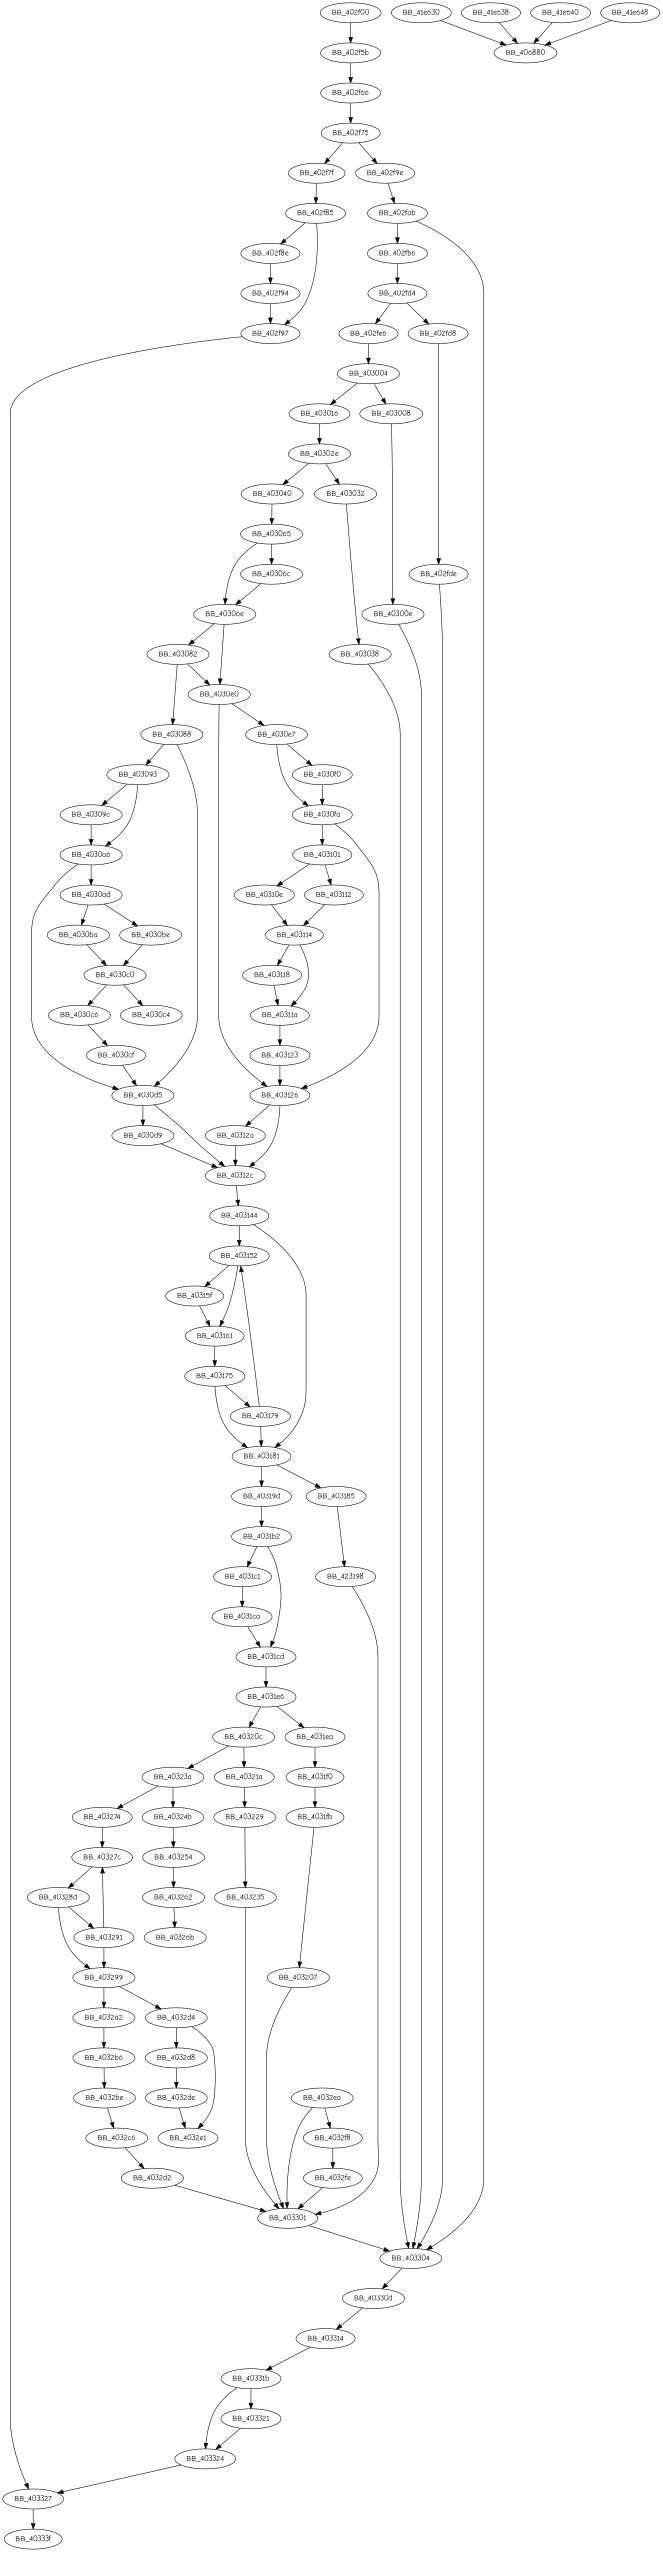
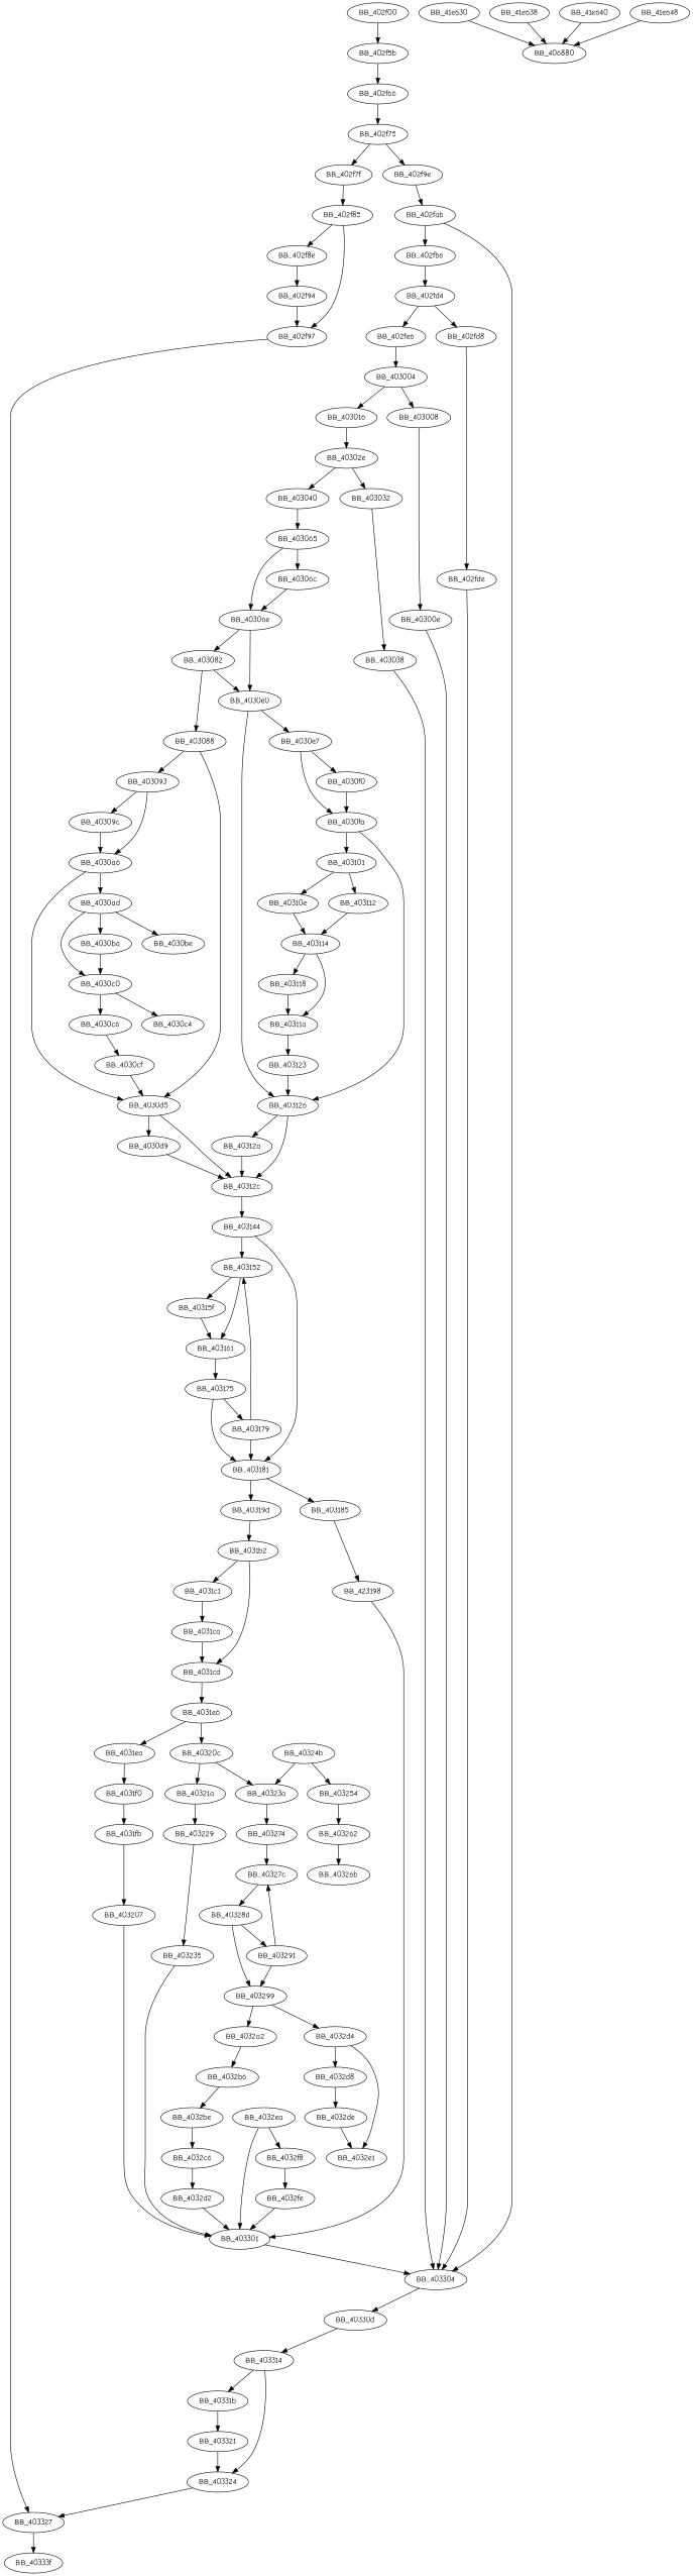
  digraph {
    fontname="Comic Neue"
    node [fontname="Comic Neue"]
    edge [fontname="Comic Neue"]
    BB_402f00
    BB_402f5b
    BB_402f66
    BB_402f75
    BB_402f7f
    BB_402f9e
    BB_402f85
    BB_402fab
    BB_402f8e
    BB_402f97
    BB_402fb6
    BB_403304
    BB_402f94
    BB_403327
    BB_40333f
    BB_402fd4
    BB_40330d
    BB_402fd8
    BB_402fe6
    BB_403314
    BB_402fde
    BB_403004
    BB_403008
    BB_403016
    BB_40300e
    BB_40302e
    BB_403032
    BB_403040
    BB_403038
    BB_403065
    BB_40306c
    BB_40306e
    BB_403082
    BB_4030e0
    BB_403088
    BB_4030e7
    BB_403126
    BB_403093
    BB_4030d5
    BB_4030f0
    BB_4030fa
    BB_40312c
    BB_40312a
    BB_40309c
    BB_4030a6
    BB_4030d9
    BB_4030ad
    BB_403144
    BB_4030ba
    BB_4030be
    BB_4030c0
    BB_4030c4
    BB_4030c6
    BB_4030cf
    BB_403152
    BB_403181
    BB_403101
    BB_40310e
    BB_403112
    BB_403114
    BB_403118
    BB_40311a
    BB_403123
    BB_40315f
    BB_403161
    BB_403185
    BB_40319d
    BB_403175
    n69 [label=BB_423198]
    BB_4031b2
    BB_403179
    BB_403301
    BB_4031c1
    BB_4031cd
    BB_4031ca
    BB_4031e6
    BB_4031ea
    BB_40320c
    BB_4031f0
    BB_40321a
    BB_40323a
    BB_4031fb
    BB_403229
    BB_40324b
    BB_403274
    BB_403207
    BB_403235
    BB_403254
    BB_40327c
    BB_403262
    BB_40328d
    BB_40326b
    BB_403291
    BB_403299
    BB_4032a2
    BB_4032d4
    BB_4032b6
    BB_4032d8
    BB_4032e1
    BB_4032be
    BB_4032de
    BB_4032c6
    BB_4032d2
    BB_4032ea
    BB_4032f8
    BB_4032fe
    BB_40331b
    BB_403324
    BB_403321
    BB_41e630
    BB_406880
    BB_41e638
    BB_41e640
    BB_41e648
    BB_402f00 -> BB_402f5b
    BB_402f5b -> BB_402f66
    BB_402f66 -> BB_402f75
    BB_402f75 -> BB_402f7f
    BB_402f75 -> BB_402f9e
    BB_402f7f -> BB_402f85
    BB_402f9e -> BB_402fab
    BB_402f85 -> BB_402f8e
    BB_402f85 -> BB_402f97
    BB_402fab -> BB_402fb6
    BB_402fab -> BB_403304
    BB_402f8e -> BB_402f94
    BB_402f97 -> BB_403327
    BB_402fb6 -> BB_402fd4
    BB_403304 -> BB_40330d
    BB_402f94 -> BB_402f97
    BB_403327 -> BB_40333f
    BB_402fd4 -> BB_402fd8
    BB_402fd4 -> BB_402fe6
    BB_40330d -> BB_403314
    BB_402fd8 -> BB_402fde
    BB_402fe6 -> BB_403004
    BB_403314 -> BB_40331b
-   BB_40331b -> BB_403324
+   BB_403314 -> BB_403324
    BB_402fde -> BB_403304
    BB_403004 -> BB_403008
    BB_403004 -> BB_403016
    BB_403008 -> BB_40300e
    BB_403016 -> BB_40302e
    BB_40300e -> BB_403304
    BB_40302e -> BB_403032
    BB_40302e -> BB_403040
    BB_403032 -> BB_403038
    BB_403040 -> BB_403065
    BB_403038 -> BB_403304
    BB_403065 -> BB_40306c
    BB_403065 -> BB_40306e
    BB_40306c -> BB_40306e
    BB_40306e -> BB_403082
    BB_40306e -> BB_4030e0
    BB_403082 -> BB_4030e0
    BB_403082 -> BB_403088
    BB_4030e0 -> BB_4030e7
    BB_4030e0 -> BB_403126
    BB_403088 -> BB_403093
    BB_403088 -> BB_4030d5
    BB_4030e7 -> BB_4030f0
    BB_4030e7 -> BB_4030fa
    BB_403126 -> BB_40312c
    BB_403126 -> BB_40312a
    BB_403093 -> BB_40309c
    BB_403093 -> BB_4030a6
    BB_4030d5 -> BB_40312c
    BB_4030d5 -> BB_4030d9
    BB_4030f0 -> BB_4030fa
    BB_4030fa -> BB_403126
    BB_4030fa -> BB_403101
    BB_40312c -> BB_403144
    BB_40312a -> BB_40312c
    BB_40309c -> BB_4030a6
    BB_4030a6 -> BB_4030d5
    BB_4030a6 -> BB_4030ad
    BB_4030d9 -> BB_40312c
    BB_4030ad -> BB_4030ba
    BB_4030ad -> BB_4030be
    BB_403144 -> BB_403152
    BB_403144 -> BB_403181
    BB_4030ba -> BB_4030c0
-   BB_4030be -> BB_4030c0
+   BB_4030ad -> BB_4030c0
    BB_4030c0 -> BB_4030c4
    BB_4030c0 -> BB_4030c6
    BB_4030c6 -> BB_4030cf
    BB_4030cf -> BB_4030d5
    BB_403152 -> BB_40315f
    BB_403152 -> BB_403161
    BB_403181 -> BB_403185
    BB_403181 -> BB_40319d
    BB_403101 -> BB_40310e
    BB_403101 -> BB_403112
    BB_40310e -> BB_403114
    BB_403112 -> BB_403114
    BB_403114 -> BB_403118
    BB_403114 -> BB_40311a
    BB_403118 -> BB_40311a
    BB_40311a -> BB_403123
    BB_403123 -> BB_403126
    BB_40315f -> BB_403161
    BB_403161 -> BB_403175
    BB_403185 -> n69
    BB_40319d -> BB_4031b2
    BB_403175 -> BB_403181
    BB_403175 -> BB_403179
    n69 -> BB_403301
    BB_4031b2 -> BB_4031c1
    BB_4031b2 -> BB_4031cd
    BB_403179 -> BB_403152
    BB_403179 -> BB_403181
    BB_403301 -> BB_403304
    BB_4031c1 -> BB_4031ca
    BB_4031cd -> BB_4031e6
    BB_4031ca -> BB_4031cd
    BB_4031e6 -> BB_4031ea
    BB_4031e6 -> BB_40320c
    BB_4031ea -> BB_4031f0
    BB_40320c -> BB_40321a
    BB_40320c -> BB_40323a
    BB_4031f0 -> BB_4031fb
    BB_40321a -> BB_403229
-   BB_40323a -> BB_40324b
+   BB_40324b -> BB_40323a
    BB_40323a -> BB_403274
    BB_4031fb -> BB_403207
    BB_403229 -> BB_403235
    BB_40324b -> BB_403254
    BB_403274 -> BB_40327c
    BB_403207 -> BB_403301
    BB_403235 -> BB_403301
    BB_403254 -> BB_403262
    BB_40327c -> BB_40328d
    BB_403262 -> BB_40326b
    BB_40328d -> BB_403291
    BB_40328d -> BB_403299
    BB_403291 -> BB_40327c
    BB_403291 -> BB_403299
    BB_403299 -> BB_4032a2
    BB_403299 -> BB_4032d4
    BB_4032a2 -> BB_4032b6
    BB_4032d4 -> BB_4032d8
    BB_4032d4 -> BB_4032e1
    BB_4032b6 -> BB_4032be
    BB_4032d8 -> BB_4032de
    BB_4032be -> BB_4032c6
    BB_4032de -> BB_4032e1
    BB_4032c6 -> BB_4032d2
    BB_4032d2 -> BB_403301
    BB_4032ea -> BB_403301
    BB_4032ea -> BB_4032f8
    BB_4032f8 -> BB_4032fe
    BB_4032fe -> BB_403301
    BB_40331b -> BB_403321
    BB_403324 -> BB_403327
    BB_403321 -> BB_403324
    BB_41e630 -> BB_406880
    BB_41e638 -> BB_406880
    BB_41e640 -> BB_406880
    BB_41e648 -> BB_406880
  }
